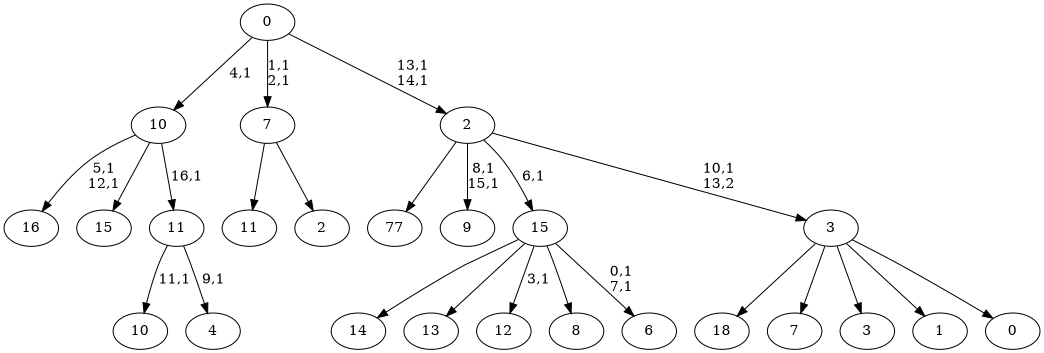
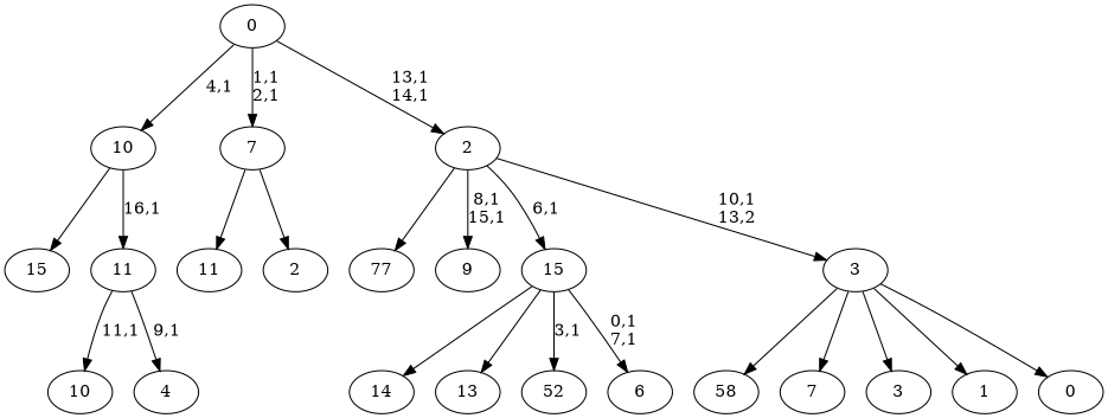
  digraph {
-   n1 [label=18]
+   n1 [label=58]
    n2 [label=77]
-   n3 [label=16]
    n4 [label=15]
    n5 [label=14]
    n6 [label=13]
-   n7 [label=12]
+   n7 [label=52]
    n8 [label=11]
    n9 [label=10]
    n10 [label=9]
-   n11 [label=8]
    n12 [label=7]
    n13 [label=6]
    15
    n15 [label=4]
    11
    10
    n18 [label=3]
    n19 [label=2]
    7
    n21 [label=1]
    n22 [label=0]
    3
    2
    0
    15 -> n5
    15 -> n6
    15 -> n7 [label="3,1"]
-   15 -> n11
    15 -> n13 [label="0,1\n7,1"]
    11 -> n9 [label="11,1"]
    11 -> n15 [label="9,1"]
-   10 -> n3 [label="5,1\n12,1"]
    10 -> n4
    10 -> 11 [label="16,1"]
    7 -> n8
    7 -> n19
    3 -> n1
    3 -> n12
    3 -> n18
    3 -> n21
    3 -> n22
    2 -> n2
    2 -> n10 [label="8,1\n15,1"]
    2 -> 15 [label="6,1"]
    2 -> 3 [label="10,1\n13,2"]
    0 -> 10 [label="4,1"]
    0 -> 7 [label="1,1\n2,1"]
    0 -> 2 [label="13,1\n14,1"]
  }
